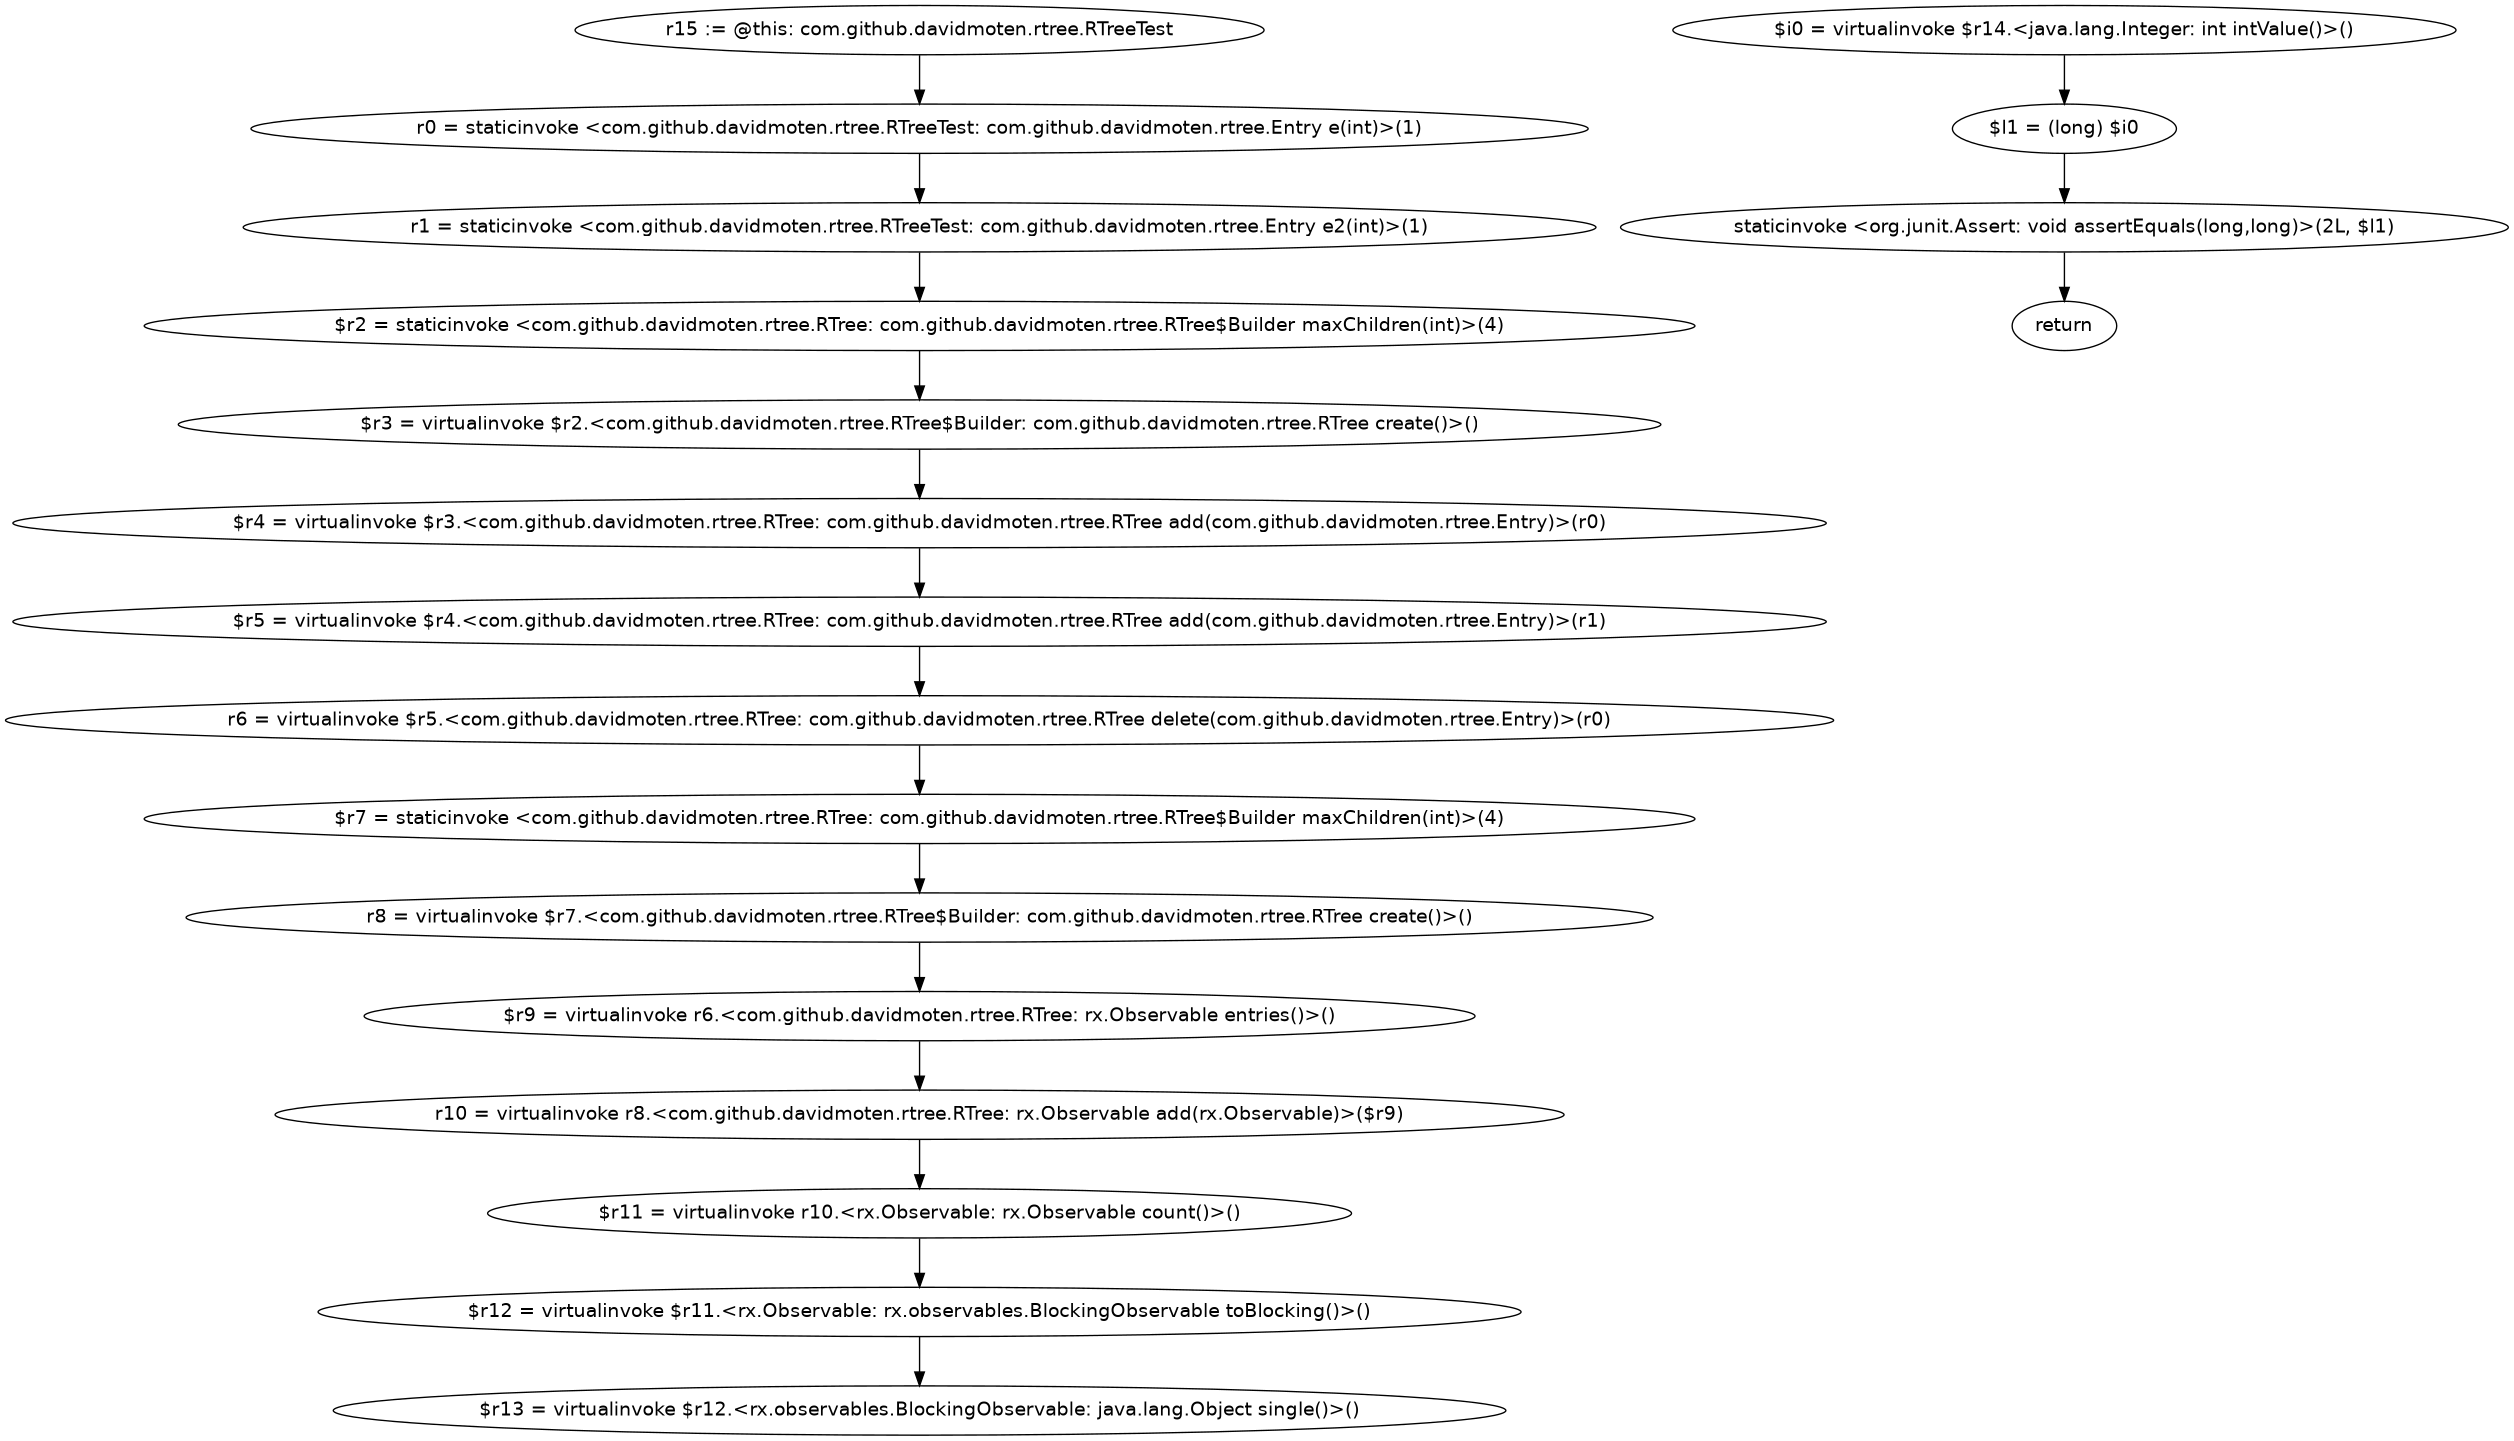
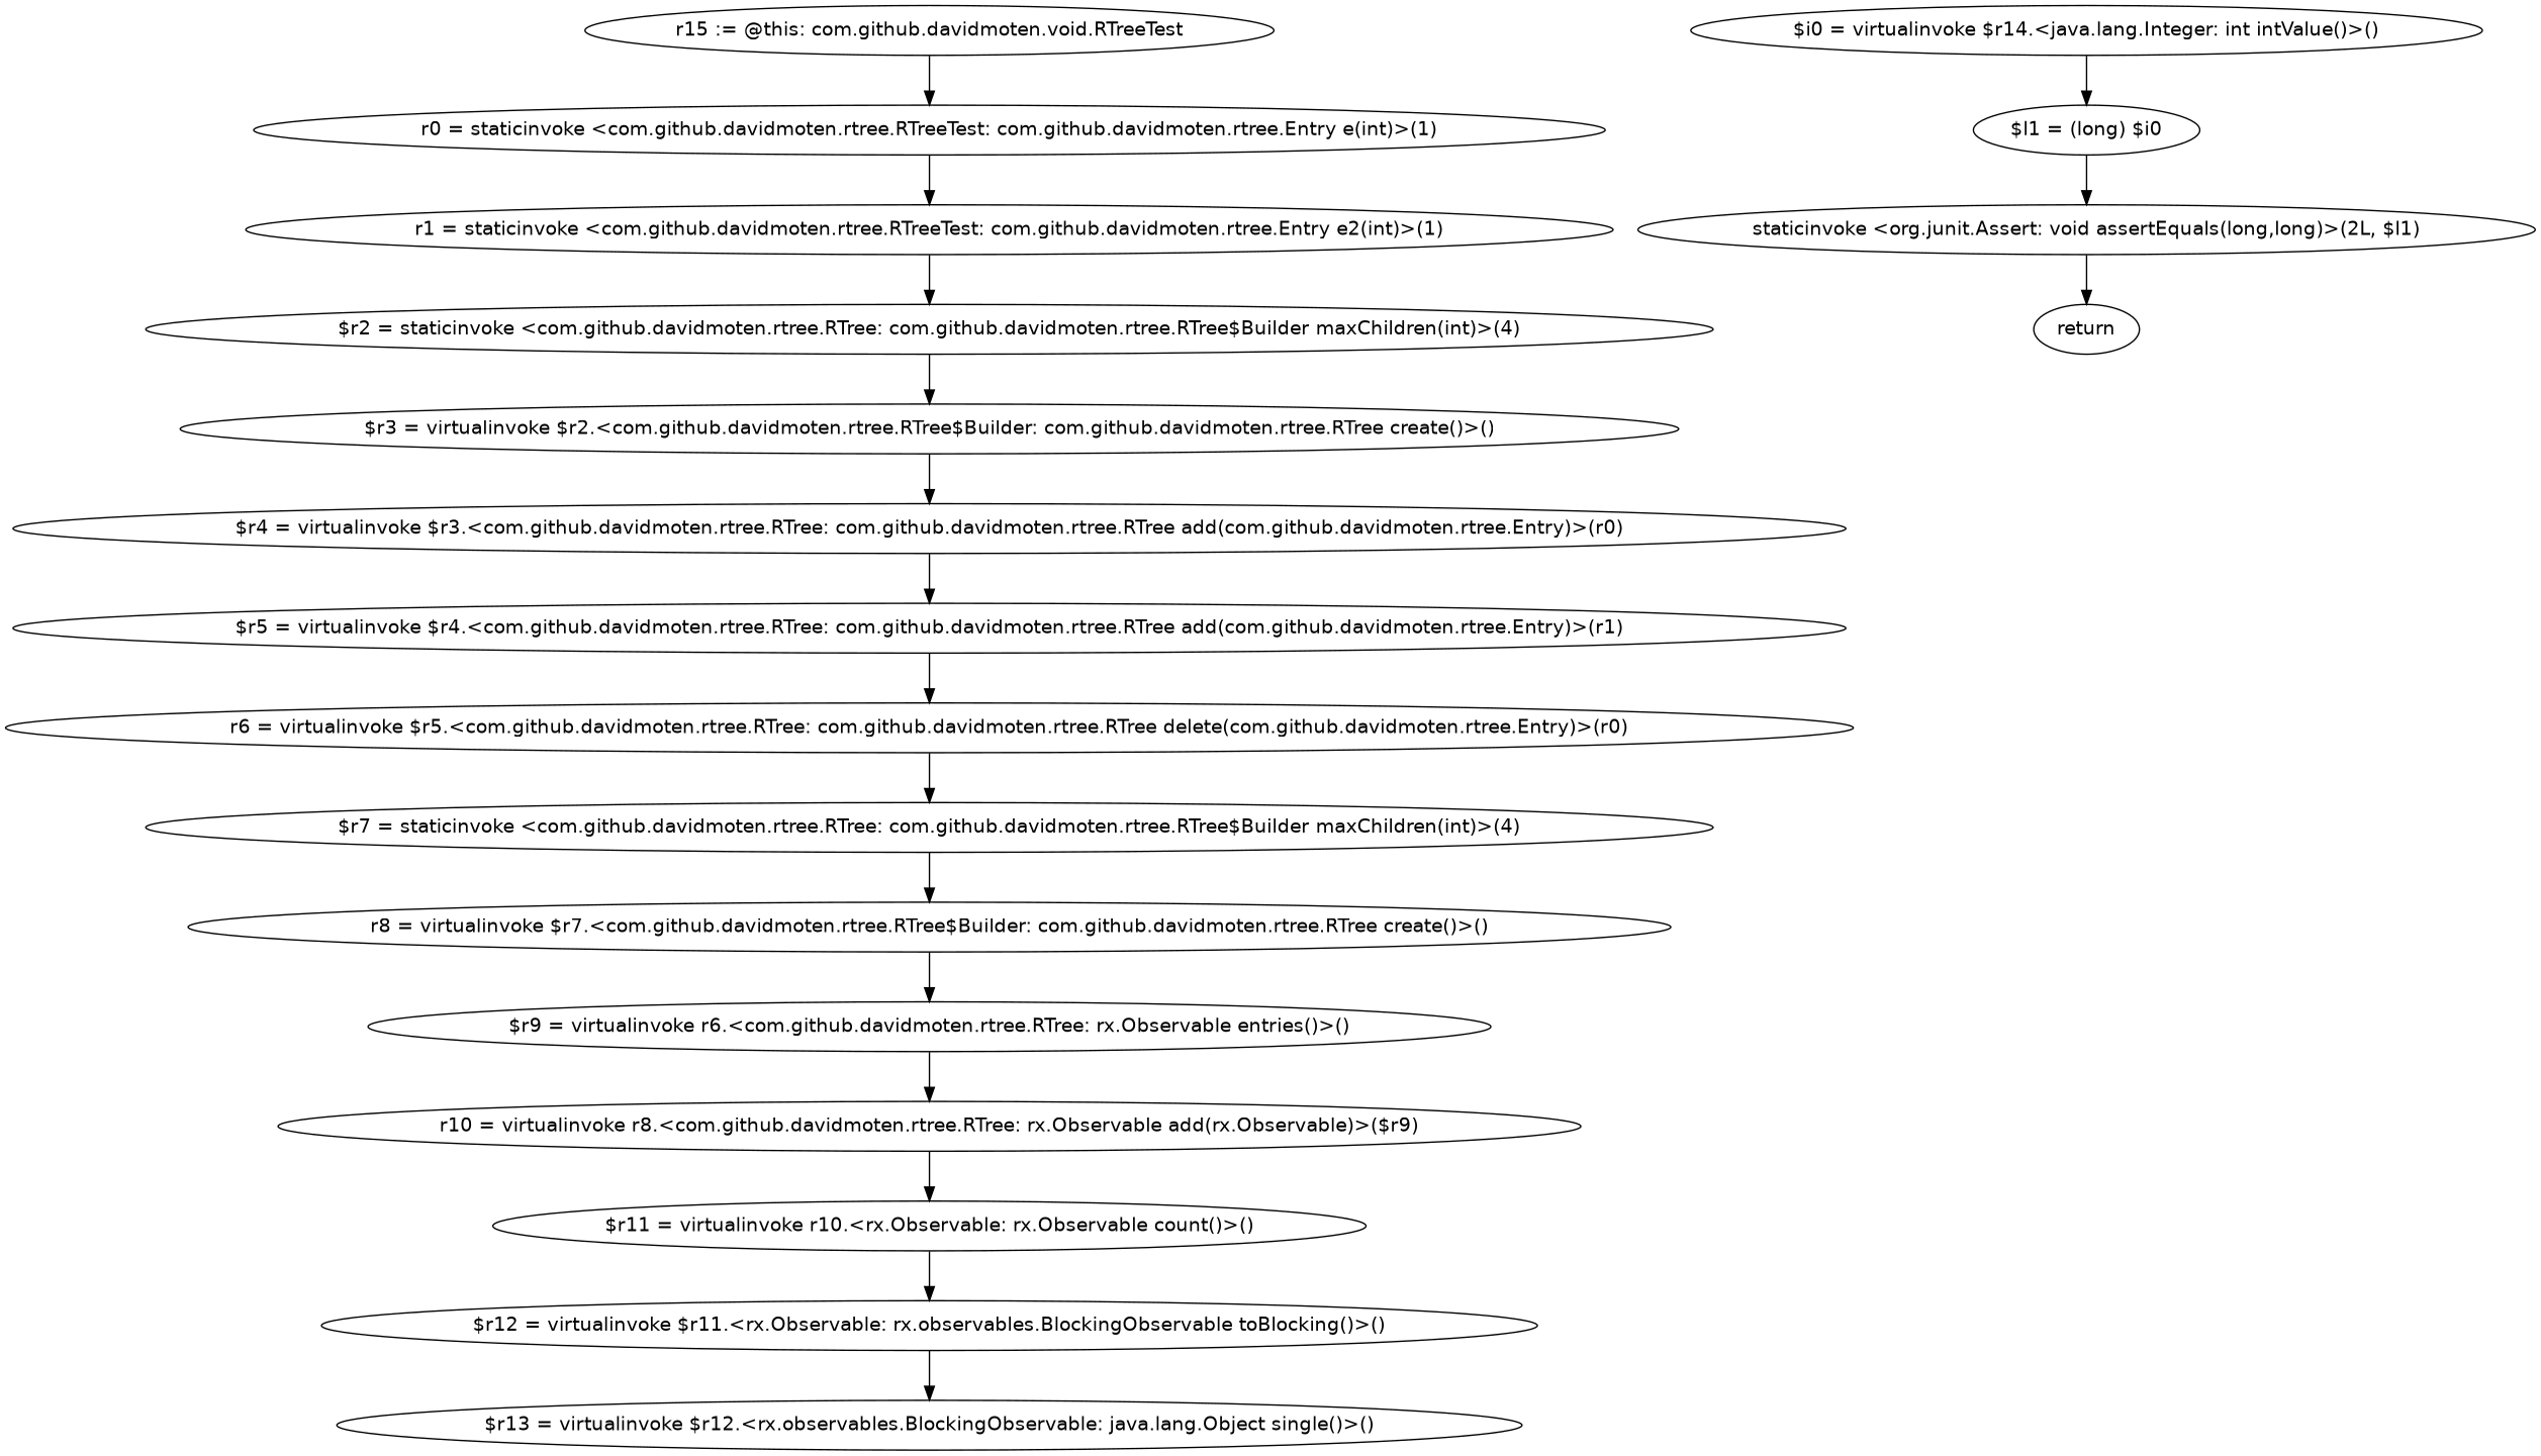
  digraph {
    fontname="DejaVu Sans"
    node [fontname="DejaVu Sans"]
    edge [fontname="DejaVu Sans"]
-   "r15 := @this: com.github.davidmoten.rtree.RTreeTest"
+   "r15 := @this: com.github.davidmoten.rtree.RTreeTest" [label="r15 := @this: com.github.davidmoten.void.RTreeTest"]
    "r0 = staticinvoke <com.github.davidmoten.rtree.RTreeTest: com.github.davidmoten.rtree.Entry e(int)>(1)"
    "r1 = staticinvoke <com.github.davidmoten.rtree.RTreeTest: com.github.davidmoten.rtree.Entry e2(int)>(1)"
    "$r2 = staticinvoke <com.github.davidmoten.rtree.RTree: com.github.davidmoten.rtree.RTree$Builder maxChildren(int)>(4)"
    "$r3 = virtualinvoke $r2.<com.github.davidmoten.rtree.RTree$Builder: com.github.davidmoten.rtree.RTree create()>()"
    "$r4 = virtualinvoke $r3.<com.github.davidmoten.rtree.RTree: com.github.davidmoten.rtree.RTree add(com.github.davidmoten.rtree.Entry)>(r0)"
    "$r5 = virtualinvoke $r4.<com.github.davidmoten.rtree.RTree: com.github.davidmoten.rtree.RTree add(com.github.davidmoten.rtree.Entry)>(r1)"
    "r6 = virtualinvoke $r5.<com.github.davidmoten.rtree.RTree: com.github.davidmoten.rtree.RTree delete(com.github.davidmoten.rtree.Entry)>(r0)"
    "$r7 = staticinvoke <com.github.davidmoten.rtree.RTree: com.github.davidmoten.rtree.RTree$Builder maxChildren(int)>(4)"
    "r8 = virtualinvoke $r7.<com.github.davidmoten.rtree.RTree$Builder: com.github.davidmoten.rtree.RTree create()>()"
    "$r9 = virtualinvoke r6.<com.github.davidmoten.rtree.RTree: rx.Observable entries()>()"
    "r10 = virtualinvoke r8.<com.github.davidmoten.rtree.RTree: rx.Observable add(rx.Observable)>($r9)"
    "$r11 = virtualinvoke r10.<rx.Observable: rx.Observable count()>()"
    "$r12 = virtualinvoke $r11.<rx.Observable: rx.observables.BlockingObservable toBlocking()>()"
    "$r13 = virtualinvoke $r12.<rx.observables.BlockingObservable: java.lang.Object single()>()"
    "$i0 = virtualinvoke $r14.<java.lang.Integer: int intValue()>()"
    "$l1 = (long) $i0"
    "staticinvoke <org.junit.Assert: void assertEquals(long,long)>(2L, $l1)"
    return
    "r15 := @this: com.github.davidmoten.rtree.RTreeTest" -> "r0 = staticinvoke <com.github.davidmoten.rtree.RTreeTest: com.github.davidmoten.rtree.Entry e(int)>(1)"
    "r0 = staticinvoke <com.github.davidmoten.rtree.RTreeTest: com.github.davidmoten.rtree.Entry e(int)>(1)" -> "r1 = staticinvoke <com.github.davidmoten.rtree.RTreeTest: com.github.davidmoten.rtree.Entry e2(int)>(1)"
    "r1 = staticinvoke <com.github.davidmoten.rtree.RTreeTest: com.github.davidmoten.rtree.Entry e2(int)>(1)" -> "$r2 = staticinvoke <com.github.davidmoten.rtree.RTree: com.github.davidmoten.rtree.RTree$Builder maxChildren(int)>(4)"
    "$r2 = staticinvoke <com.github.davidmoten.rtree.RTree: com.github.davidmoten.rtree.RTree$Builder maxChildren(int)>(4)" -> "$r3 = virtualinvoke $r2.<com.github.davidmoten.rtree.RTree$Builder: com.github.davidmoten.rtree.RTree create()>()"
    "$r3 = virtualinvoke $r2.<com.github.davidmoten.rtree.RTree$Builder: com.github.davidmoten.rtree.RTree create()>()" -> "$r4 = virtualinvoke $r3.<com.github.davidmoten.rtree.RTree: com.github.davidmoten.rtree.RTree add(com.github.davidmoten.rtree.Entry)>(r0)"
    "$r4 = virtualinvoke $r3.<com.github.davidmoten.rtree.RTree: com.github.davidmoten.rtree.RTree add(com.github.davidmoten.rtree.Entry)>(r0)" -> "$r5 = virtualinvoke $r4.<com.github.davidmoten.rtree.RTree: com.github.davidmoten.rtree.RTree add(com.github.davidmoten.rtree.Entry)>(r1)"
    "$r5 = virtualinvoke $r4.<com.github.davidmoten.rtree.RTree: com.github.davidmoten.rtree.RTree add(com.github.davidmoten.rtree.Entry)>(r1)" -> "r6 = virtualinvoke $r5.<com.github.davidmoten.rtree.RTree: com.github.davidmoten.rtree.RTree delete(com.github.davidmoten.rtree.Entry)>(r0)"
    "r6 = virtualinvoke $r5.<com.github.davidmoten.rtree.RTree: com.github.davidmoten.rtree.RTree delete(com.github.davidmoten.rtree.Entry)>(r0)" -> "$r7 = staticinvoke <com.github.davidmoten.rtree.RTree: com.github.davidmoten.rtree.RTree$Builder maxChildren(int)>(4)"
    "$r7 = staticinvoke <com.github.davidmoten.rtree.RTree: com.github.davidmoten.rtree.RTree$Builder maxChildren(int)>(4)" -> "r8 = virtualinvoke $r7.<com.github.davidmoten.rtree.RTree$Builder: com.github.davidmoten.rtree.RTree create()>()"
    "r8 = virtualinvoke $r7.<com.github.davidmoten.rtree.RTree$Builder: com.github.davidmoten.rtree.RTree create()>()" -> "$r9 = virtualinvoke r6.<com.github.davidmoten.rtree.RTree: rx.Observable entries()>()"
    "$r9 = virtualinvoke r6.<com.github.davidmoten.rtree.RTree: rx.Observable entries()>()" -> "r10 = virtualinvoke r8.<com.github.davidmoten.rtree.RTree: rx.Observable add(rx.Observable)>($r9)"
    "r10 = virtualinvoke r8.<com.github.davidmoten.rtree.RTree: rx.Observable add(rx.Observable)>($r9)" -> "$r11 = virtualinvoke r10.<rx.Observable: rx.Observable count()>()"
    "$r11 = virtualinvoke r10.<rx.Observable: rx.Observable count()>()" -> "$r12 = virtualinvoke $r11.<rx.Observable: rx.observables.BlockingObservable toBlocking()>()"
    "$r12 = virtualinvoke $r11.<rx.Observable: rx.observables.BlockingObservable toBlocking()>()" -> "$r13 = virtualinvoke $r12.<rx.observables.BlockingObservable: java.lang.Object single()>()"
    "$i0 = virtualinvoke $r14.<java.lang.Integer: int intValue()>()" -> "$l1 = (long) $i0"
    "$l1 = (long) $i0" -> "staticinvoke <org.junit.Assert: void assertEquals(long,long)>(2L, $l1)"
    "staticinvoke <org.junit.Assert: void assertEquals(long,long)>(2L, $l1)" -> return
  }
